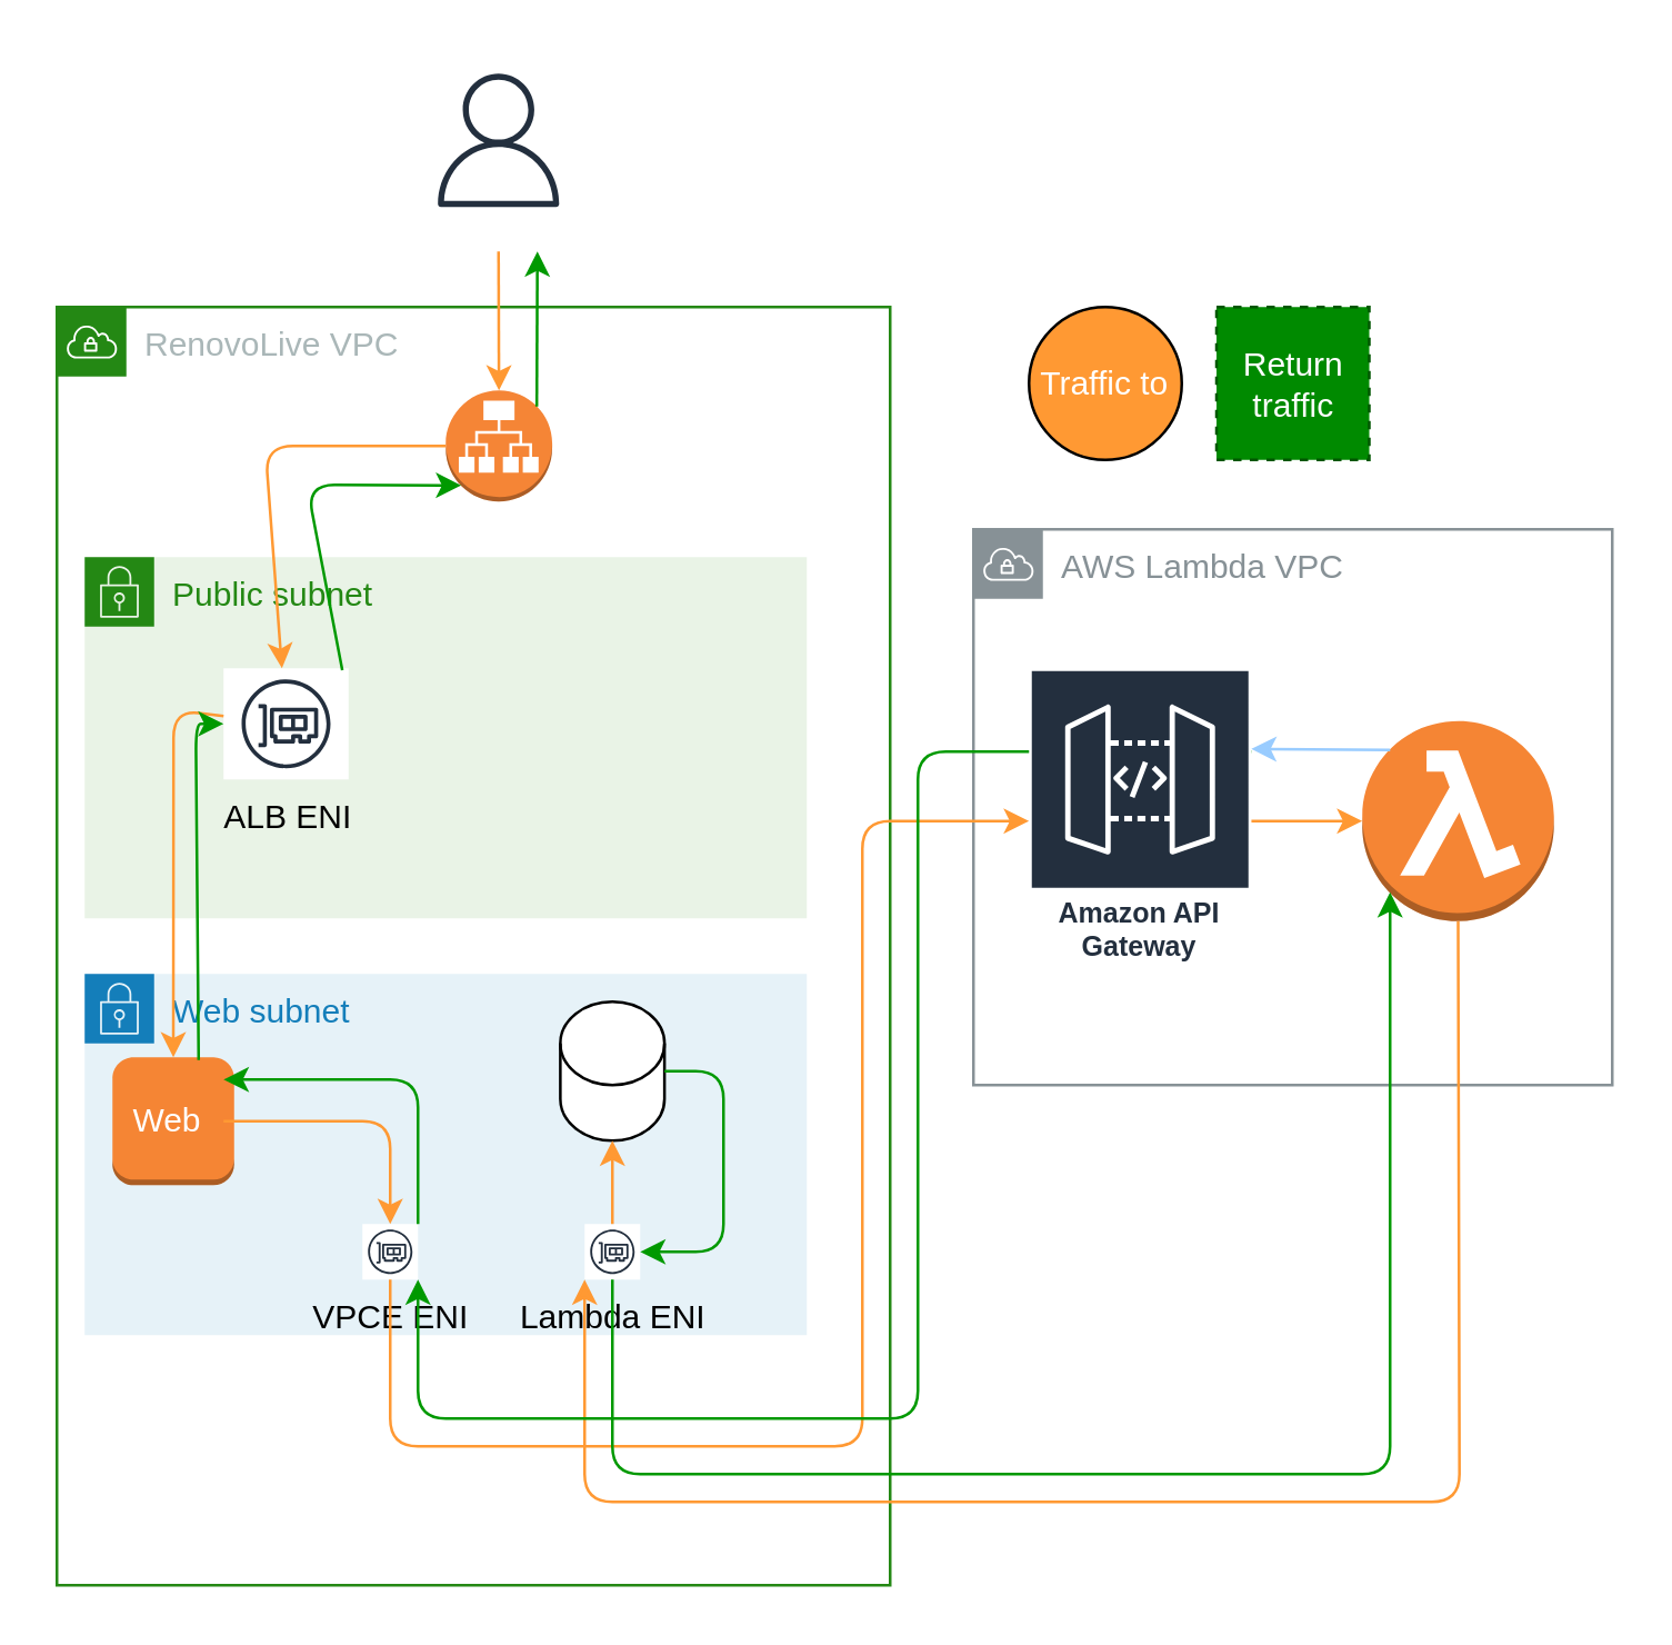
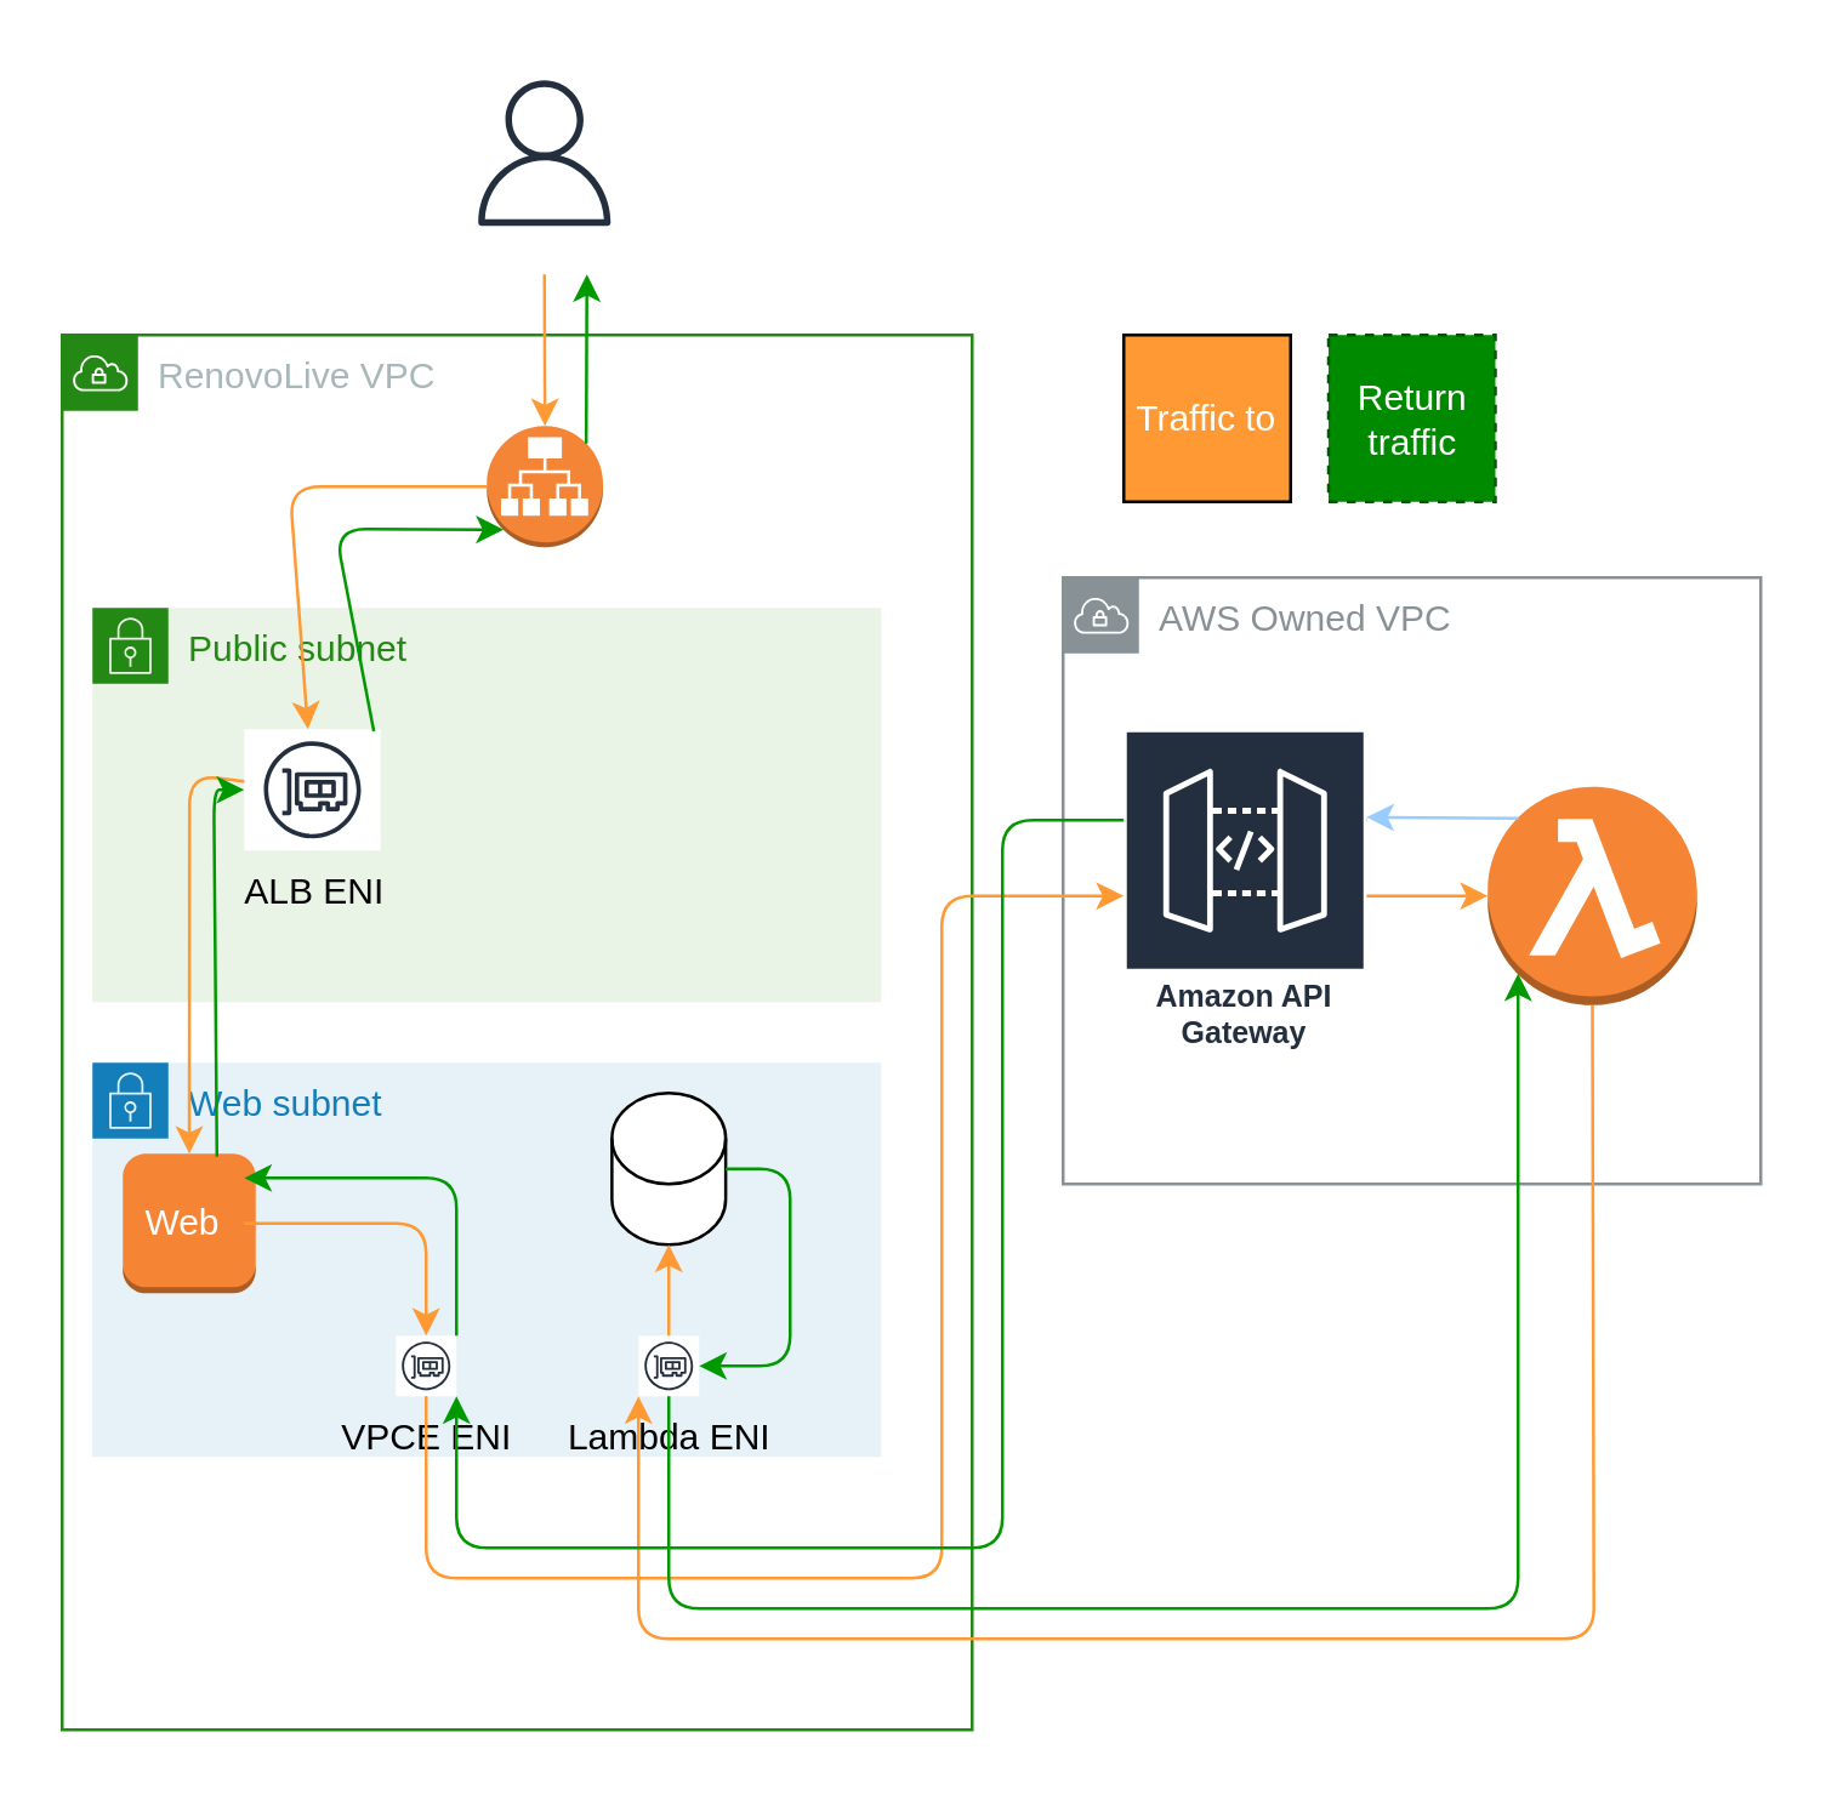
  <mxCell id="0" />
  <mxCell id="1" parent="0" />
  <mxCell id="2" value="RenovoLive VPC" style="points=[[0,0],[0.25,0],[0.5,0],[0.75,0],[1,0],[1,0.25],[1,0.5],[1,0.75],[1,1],[0.75,1],[0.5,1],[0.25,1],[0,1],[0,0.75],[0,0.5],[0,0.25]];outlineConnect=0;gradientColor=none;html=1;whiteSpace=wrap;fontSize=12;fontStyle=0;container=1;pointerEvents=0;collapsible=0;recursiveResize=0;shape=mxgraph.aws4.group;grIcon=mxgraph.aws4.group_vpc;strokeColor=#248814;fillColor=none;verticalAlign=top;align=left;spacingLeft=30;fontColor=#AAB7B8;dashed=0;" vertex="1" parent="1"><mxGeometry x="20" y="110" width="300" height="460" as="geometry" /></mxCell>
  <mxCell id="3" value="Public subnet" style="points=[[0,0],[0.25,0],[0.5,0],[0.75,0],[1,0],[1,0.25],[1,0.5],[1,0.75],[1,1],[0.75,1],[0.5,1],[0.25,1],[0,1],[0,0.75],[0,0.5],[0,0.25]];outlineConnect=0;gradientColor=none;html=1;whiteSpace=wrap;fontSize=12;fontStyle=0;container=1;pointerEvents=0;collapsible=0;recursiveResize=0;shape=mxgraph.aws4.group;grIcon=mxgraph.aws4.group_security_group;grStroke=0;strokeColor=#248814;fillColor=#E9F3E6;verticalAlign=top;align=left;spacingLeft=30;fontColor=#248814;dashed=0;" vertex="1" parent="2"><mxGeometry x="10" y="90" width="260" height="130" as="geometry" /></mxCell>
  <mxCell id="4" value="&lt;font color=&quot;#000000&quot;&gt;ALB ENI&lt;/font&gt;" style="sketch=0;outlineConnect=0;fontColor=#232F3E;gradientColor=none;strokeColor=#232F3E;fillColor=#ffffff;dashed=0;verticalLabelPosition=bottom;verticalAlign=top;align=center;html=1;fontSize=12;fontStyle=0;aspect=fixed;shape=mxgraph.aws4.resourceIcon;resIcon=mxgraph.aws4.elastic_network_interface;" vertex="1" parent="3"><mxGeometry x="50" y="40" width="45" height="40" as="geometry" /></mxCell>
  <mxCell id="5" value="Web subnet" style="points=[[0,0],[0.25,0],[0.5,0],[0.75,0],[1,0],[1,0.25],[1,0.5],[1,0.75],[1,1],[0.75,1],[0.5,1],[0.25,1],[0,1],[0,0.75],[0,0.5],[0,0.25]];outlineConnect=0;gradientColor=none;html=1;whiteSpace=wrap;fontSize=12;fontStyle=0;container=1;pointerEvents=0;collapsible=0;recursiveResize=0;shape=mxgraph.aws4.group;grIcon=mxgraph.aws4.group_security_group;grStroke=0;strokeColor=#147EBA;fillColor=#E6F2F8;verticalAlign=top;align=left;spacingLeft=30;fontColor=#147EBA;dashed=0;" vertex="1" parent="2"><mxGeometry x="10" y="240" width="260" height="130" as="geometry" /></mxCell>
  <mxCell id="6" value="&lt;font color=&quot;#000000&quot;&gt;VPCE ENI&lt;/font&gt;" style="sketch=0;outlineConnect=0;fontColor=#232F3E;gradientColor=none;strokeColor=#232F3E;fillColor=#ffffff;dashed=0;verticalLabelPosition=bottom;verticalAlign=top;align=center;html=1;fontSize=12;fontStyle=0;aspect=fixed;shape=mxgraph.aws4.resourceIcon;resIcon=mxgraph.aws4.elastic_network_interface;" vertex="1" parent="5"><mxGeometry x="100" y="90" width="20" height="20" as="geometry" /></mxCell>
  <mxCell id="7" value="" style="outlineConnect=0;dashed=0;verticalLabelPosition=bottom;verticalAlign=top;align=center;html=1;shape=mxgraph.aws3.instance;fillColor=#F58534;gradientColor=none;" vertex="1" parent="5"><mxGeometry x="10" y="30" width="43.81" height="46" as="geometry" /></mxCell>
  <mxCell id="8" value="&lt;font color=&quot;#ffffff&quot;&gt;Web&lt;/font&gt;" style="text;html=1;strokeColor=none;fillColor=none;align=center;verticalAlign=middle;whiteSpace=wrap;rounded=0;" vertex="1" parent="5"><mxGeometry x="10" y="38" width="40" height="30" as="geometry" /></mxCell>
  <mxCell id="9" value="&lt;font color=&quot;#000000&quot;&gt;Lambda ENI&lt;/font&gt;" style="sketch=0;outlineConnect=0;fontColor=#232F3E;gradientColor=none;strokeColor=#232F3E;fillColor=#ffffff;dashed=0;verticalLabelPosition=bottom;verticalAlign=top;align=center;html=1;fontSize=12;fontStyle=0;aspect=fixed;shape=mxgraph.aws4.resourceIcon;resIcon=mxgraph.aws4.elastic_network_interface;" vertex="1" parent="5"><mxGeometry x="180" y="90" width="20" height="20" as="geometry" /></mxCell>
  <mxCell id="10" value="" style="endArrow=classic;html=1;strokeColor=#FF9933;exitX=1;exitY=0.5;exitDx=0;exitDy=0;" edge="1" parent="5" source="8" target="6"><mxGeometry width="50" height="50" relative="1" as="geometry"><mxPoint x="110" y="290" as="sourcePoint" /><mxPoint x="160" y="240" as="targetPoint" /><Array as="points"><mxPoint x="110" y="53" /></Array></mxGeometry></mxCell>
  <mxCell id="11" value="" style="shape=cylinder3;whiteSpace=wrap;html=1;boundedLbl=1;backgroundOutline=1;size=15;" vertex="1" parent="5"><mxGeometry x="171.25" y="10" width="37.5" height="50" as="geometry" /></mxCell>
  <mxCell id="12" value="" style="endArrow=classic;html=1;strokeColor=#FF9933;entryX=0.5;entryY=1;entryDx=0;entryDy=0;entryPerimeter=0;" edge="1" parent="5" source="9" target="11"><mxGeometry width="50" height="50" relative="1" as="geometry"><mxPoint x="40" y="210" as="sourcePoint" /><mxPoint x="90" y="160" as="targetPoint" /></mxGeometry></mxCell>
  <mxCell id="13" value="" style="endArrow=classic;html=1;strokeColor=#009900;exitX=1;exitY=0.5;exitDx=0;exitDy=0;exitPerimeter=0;" edge="1" parent="5" source="11" target="9"><mxGeometry width="50" height="50" relative="1" as="geometry"><mxPoint x="30" y="200" as="sourcePoint" /><mxPoint x="80" y="150" as="targetPoint" /><Array as="points"><mxPoint x="230" y="35" /><mxPoint x="230" y="100" /><mxPoint x="209" y="100" /></Array></mxGeometry></mxCell>
  <mxCell id="14" value="" style="endArrow=classic;html=1;strokeColor=#009900;entryX=1;entryY=0;entryDx=0;entryDy=0;" edge="1" parent="5" target="8"><mxGeometry width="50" height="50" relative="1" as="geometry"><mxPoint x="120" y="90" as="sourcePoint" /><mxPoint x="90" y="150" as="targetPoint" /><Array as="points"><mxPoint x="120" y="38" /></Array></mxGeometry></mxCell>
  <mxCell id="15" value="&lt;font color=&quot;#ffffff&quot;&gt;DB&lt;/font&gt;" style="text;html=1;strokeColor=none;fillColor=none;align=center;verticalAlign=middle;whiteSpace=wrap;rounded=0;" vertex="1" parent="5"><mxGeometry x="170" y="10" width="40" height="30" as="geometry" /></mxCell>
  <mxCell id="16" value="" style="outlineConnect=0;dashed=0;verticalLabelPosition=bottom;verticalAlign=top;align=center;html=1;shape=mxgraph.aws3.application_load_balancer;fillColor=#F58536;gradientColor=none;" vertex="1" parent="2"><mxGeometry x="140" y="30" width="38.33" height="40" as="geometry" /></mxCell>
  <mxCell id="17" value="" style="endArrow=classic;html=1;exitX=0;exitY=0.5;exitDx=0;exitDy=0;exitPerimeter=0;strokeColor=#FF9933;" edge="1" parent="2" source="16" target="4"><mxGeometry width="50" height="50" relative="1" as="geometry"><mxPoint y="500" as="sourcePoint" /><mxPoint x="50" y="450" as="targetPoint" /><Array as="points"><mxPoint x="75" y="50" /></Array></mxGeometry></mxCell>
  <mxCell id="18" value="" style="endArrow=classic;html=1;strokeColor=#FF9933;entryX=0.5;entryY=0;entryDx=0;entryDy=0;entryPerimeter=0;" edge="1" parent="2" source="4" target="7"><mxGeometry width="50" height="50" relative="1" as="geometry"><mxPoint x="-80" y="230" as="sourcePoint" /><mxPoint x="-30" y="180" as="targetPoint" /><Array as="points"><mxPoint x="42" y="145" /></Array></mxGeometry></mxCell>
  <mxCell id="19" value="" style="endArrow=classic;html=1;strokeColor=#009900;exitX=0.708;exitY=0.022;exitDx=0;exitDy=0;exitPerimeter=0;" edge="1" parent="2" source="7" target="4"><mxGeometry width="50" height="50" relative="1" as="geometry"><mxPoint x="340" y="250" as="sourcePoint" /><mxPoint x="390" y="200" as="targetPoint" /><Array as="points"><mxPoint x="50" y="150" /></Array></mxGeometry></mxCell>
  <mxCell id="20" value="" style="endArrow=classic;html=1;strokeColor=#009900;exitX=0.95;exitY=0.017;exitDx=0;exitDy=0;exitPerimeter=0;entryX=0.145;entryY=0.855;entryDx=0;entryDy=0;entryPerimeter=0;" edge="1" parent="2" source="4" target="16"><mxGeometry width="50" height="50" relative="1" as="geometry"><mxPoint x="310" y="150" as="sourcePoint" /><mxPoint x="360" y="100" as="targetPoint" /><Array as="points"><mxPoint x="90" y="64" /></Array></mxGeometry></mxCell>
  <mxCell id="21" value="renovolive.com&lt;br&gt;load balancer" style="text;html=1;strokeColor=none;fillColor=none;align=center;verticalAlign=middle;whiteSpace=wrap;rounded=0;fontColor=#FFFFFF;" vertex="1" parent="2"><mxGeometry x="200" y="35" width="60" height="30" as="geometry" /></mxCell>
- <mxCell id="22" value="AWS Lambda VPC" style="sketch=0;outlineConnect=0;gradientColor=none;html=1;whiteSpace=wrap;fontSize=12;fontStyle=0;shape=mxgraph.aws4.group;grIcon=mxgraph.aws4.group_vpc;strokeColor=#879196;fillColor=none;verticalAlign=top;align=left;spacingLeft=30;fontColor=#879196;dashed=0;" vertex="1" parent="1"><mxGeometry x="350" y="190" width="230" height="200" as="geometry" /></mxCell>
+ <mxCell id="22" value="AWS Owned VPC" style="sketch=0;outlineConnect=0;gradientColor=none;html=1;whiteSpace=wrap;fontSize=12;fontStyle=0;shape=mxgraph.aws4.group;grIcon=mxgraph.aws4.group_vpc;strokeColor=#879196;fillColor=none;verticalAlign=top;align=left;spacingLeft=30;fontColor=#879196;dashed=0;" vertex="1" parent="1"><mxGeometry x="350" y="190" width="230" height="200" as="geometry" /></mxCell>
  <mxCell id="23" value="" style="outlineConnect=0;dashed=0;verticalLabelPosition=bottom;verticalAlign=top;align=center;html=1;shape=mxgraph.aws3.lambda_function;fillColor=#F58534;gradientColor=none;" vertex="1" parent="1"><mxGeometry x="490" y="259" width="69" height="72" as="geometry" /></mxCell>
  <mxCell id="24" value="" style="endArrow=classic;html=1;strokeColor=#FF9933;entryX=0;entryY=0.5;entryDx=0;entryDy=0;entryPerimeter=0;" edge="1" parent="1" source="31" target="23"><mxGeometry width="50" height="50" relative="1" as="geometry"><mxPoint x="500" y="470" as="sourcePoint" /><mxPoint x="550" y="420" as="targetPoint" /></mxGeometry></mxCell>
  <mxCell id="25" value="" style="endArrow=classic;html=1;strokeColor=#FF9933;exitX=0.5;exitY=1;exitDx=0;exitDy=0;exitPerimeter=0;" edge="1" parent="1" source="23"><mxGeometry width="50" height="50" relative="1" as="geometry"><mxPoint x="700" y="480" as="sourcePoint" /><mxPoint x="210" y="460" as="targetPoint" /><Array as="points"><mxPoint x="525" y="540" /><mxPoint x="210" y="540" /></Array></mxGeometry></mxCell>
  <mxCell id="26" value="" style="endArrow=classic;html=1;strokeColor=#FF9933;" edge="1" parent="1" source="6" target="31"><mxGeometry width="50" height="50" relative="1" as="geometry"><mxPoint x="150" y="560" as="sourcePoint" /><mxPoint x="310" y="520" as="targetPoint" /><Array as="points"><mxPoint x="140" y="520" /><mxPoint x="310" y="520" /><mxPoint x="310" y="295" /></Array></mxGeometry></mxCell>
  <mxCell id="27" value="" style="endArrow=classic;html=1;strokeColor=#009900;entryX=0.145;entryY=0.855;entryDx=0;entryDy=0;entryPerimeter=0;" edge="1" parent="1" source="9" target="23"><mxGeometry width="50" height="50" relative="1" as="geometry"><mxPoint x="550" y="600" as="sourcePoint" /><mxPoint x="600" y="550" as="targetPoint" /><Array as="points"><mxPoint x="220" y="530" /><mxPoint x="500" y="530" /></Array></mxGeometry></mxCell>
  <mxCell id="28" value="" style="endArrow=classic;html=1;strokeColor=#99CCFF;exitX=0.145;exitY=0.145;exitDx=0;exitDy=0;exitPerimeter=0;" edge="1" parent="1" source="23"><mxGeometry width="50" height="50" relative="1" as="geometry"><mxPoint x="590" y="480" as="sourcePoint" /><mxPoint x="450" y="269" as="targetPoint" /></mxGeometry></mxCell>
- <mxCell id="29" value="Traffic to" style="ellipse;whiteSpace=wrap;html=1;aspect=fixed;fillColor=#FF9933;fontColor=#FFFFFF;" vertex="1" parent="1"><mxGeometry x="370" y="110" width="55" height="55" as="geometry" /></mxCell>
+ <mxCell id="29" value="Traffic to" style="whiteSpace=wrap;html=1;aspect=fixed;fillColor=#FF9933;fontColor=#FFFFFF;" vertex="1" parent="1"><mxGeometry x="370" y="110" width="55" height="55" as="geometry" /></mxCell>
  <mxCell id="30" value="" style="endArrow=classic;html=1;strokeColor=#009900;" edge="1" parent="1"><mxGeometry width="50" height="50" relative="1" as="geometry"><mxPoint x="450" y="270" as="sourcePoint" /><mxPoint x="150" y="460" as="targetPoint" /><Array as="points"><mxPoint x="330" y="270" /><mxPoint x="330" y="510" /><mxPoint x="150" y="510" /></Array></mxGeometry></mxCell>
  <mxCell id="31" value="Amazon API Gateway" style="sketch=0;outlineConnect=0;fontColor=#232F3E;gradientColor=none;strokeColor=#ffffff;fillColor=#232F3E;dashed=0;verticalLabelPosition=middle;verticalAlign=bottom;align=center;html=1;whiteSpace=wrap;fontSize=10;fontStyle=1;spacing=3;shape=mxgraph.aws4.productIcon;prIcon=mxgraph.aws4.api_gateway;" vertex="1" parent="1"><mxGeometry x="370" y="240" width="80" height="110" as="geometry" /></mxCell>
  <mxCell id="32" value="Return traffic" style="whiteSpace=wrap;html=1;aspect=fixed;fillColor=#008a00;fontColor=#ffffff;strokeColor=#005700;dashed=1;" vertex="1" parent="1"><mxGeometry x="437.5" y="110" width="55" height="55" as="geometry" /></mxCell>
  <mxCell id="33" value="" style="sketch=0;outlineConnect=0;fontColor=#232F3E;gradientColor=none;strokeColor=#232F3E;fillColor=#ffffff;dashed=0;verticalLabelPosition=bottom;verticalAlign=top;align=center;html=1;fontSize=12;fontStyle=0;aspect=fixed;shape=mxgraph.aws4.resourceIcon;resIcon=mxgraph.aws4.user;" vertex="1" parent="1"><mxGeometry x="149" y="20" width="60" height="60" as="geometry" /></mxCell>
  <mxCell id="34" value="" style="endArrow=classic;html=1;fontColor=#FFFFFF;strokeColor=#009900;exitX=0.855;exitY=0.145;exitDx=0;exitDy=0;exitPerimeter=0;" edge="1" parent="1" source="16"><mxGeometry width="50" height="50" relative="1" as="geometry"><mxPoint x="70" y="70" as="sourcePoint" /><mxPoint x="193" y="90" as="targetPoint" /></mxGeometry></mxCell>
  <mxCell id="35" value="" style="endArrow=classic;html=1;fontColor=#FFFFFF;strokeColor=#FF9933;entryX=0.5;entryY=0;entryDx=0;entryDy=0;entryPerimeter=0;" edge="1" parent="1" target="16"><mxGeometry width="50" height="50" relative="1" as="geometry"><mxPoint x="179" y="90" as="sourcePoint" /><mxPoint x="130" y="40" as="targetPoint" /></mxGeometry></mxCell>
  <mxCell id="36" value="User clicks something in RL that hits an API gateway project" style="text;html=1;strokeColor=none;fillColor=none;align=center;verticalAlign=middle;whiteSpace=wrap;rounded=0;fontColor=#FFFFFF;" vertex="1" parent="1"><mxGeometry x="220" y="35" width="120" height="30" as="geometry" /></mxCell>
  <mxCell id="37" value="API Return Function" style="text;html=1;strokeColor=none;fillColor=none;align=center;verticalAlign=middle;whiteSpace=wrap;rounded=0;fontColor=#FFFFFF;" vertex="1" parent="1"><mxGeometry x="480" y="229" width="90" height="30" as="geometry" /></mxCell>
